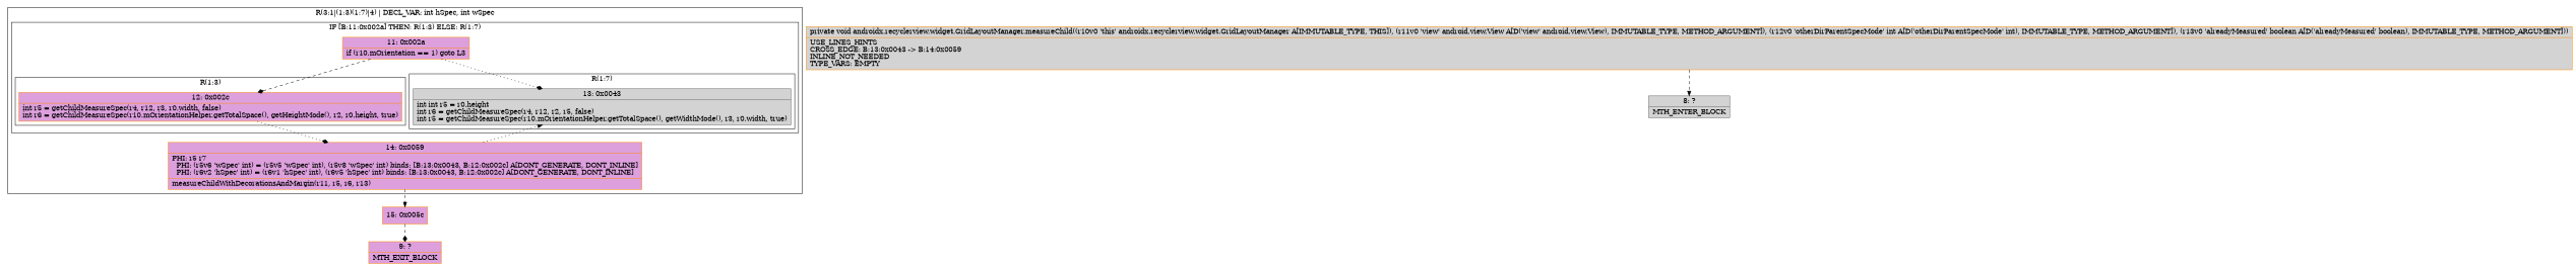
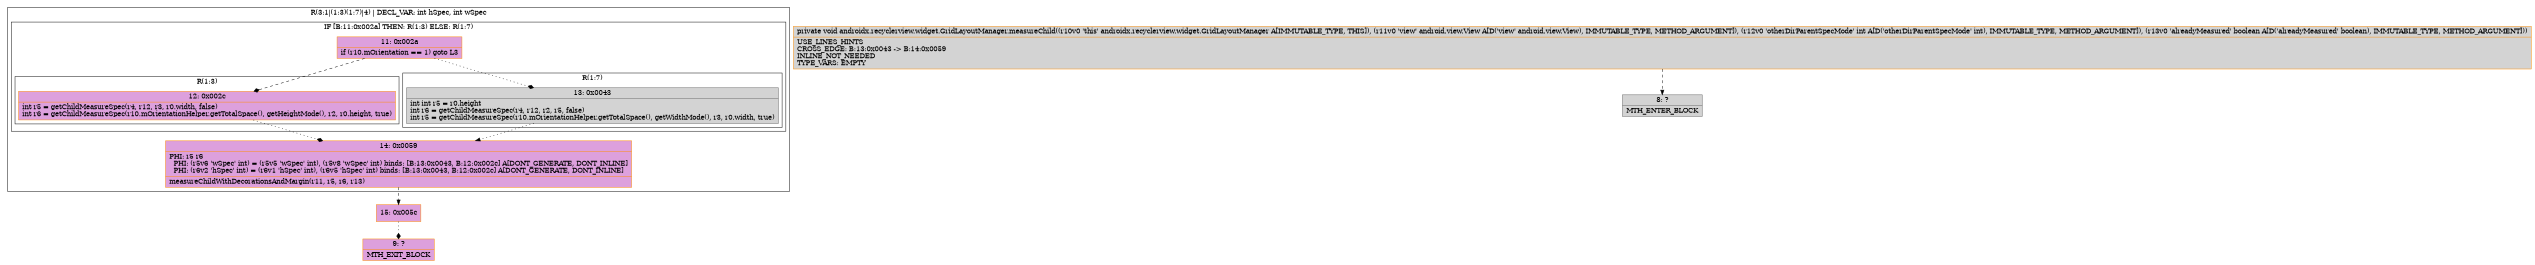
  digraph {
    node [color=darkorange fillcolor=plum shape=record style=filled]
    edge [arrowhead=diamond style=dotted]
    n1 [label="{12\:\ 0x002c|int r5 = getChildMeasureSpec(r4, r12, r3, r0.width, false)\lint r6 = getChildMeasureSpec(r10.mOrientationHelper.getTotalSpace(), getHeightMode(), r2, r0.height, true)\l}"]
    n2 [color=gray40 fillcolor=lightgrey label="{13\:\ 0x0043|int int r5 = r0.height\lint r6 = getChildMeasureSpec(r4, r12, r2, r5, false)\lint r5 = getChildMeasureSpec(r10.mOrientationHelper.getTotalSpace(), getWidthMode(), r3, r0.width, true)\l}"]
    n3 [label="{11\:\ 0x002a|if (r10.mOrientation == 1) goto L3\l}"]
-   n4 [label="{14\:\ 0x0059|PHI: r5 r7 \l  PHI: (r5v6 'wSpec' int) = (r5v5 'wSpec' int), (r5v8 'wSpec' int) binds: [B:13:0x0043, B:12:0x002c] A[DONT_GENERATE, DONT_INLINE]\l  PHI: (r6v2 'hSpec' int) = (r6v1 'hSpec' int), (r6v5 'hSpec' int) binds: [B:13:0x0043, B:12:0x002c] A[DONT_GENERATE, DONT_INLINE]\l|measureChildWithDecorationsAndMargin(r11, r5, r6, r13)\l}"]
+   n4 [label="{14\:\ 0x0059|PHI: r5 r6 \l  PHI: (r5v6 'wSpec' int) = (r5v5 'wSpec' int), (r5v8 'wSpec' int) binds: [B:13:0x0043, B:12:0x002c] A[DONT_GENERATE, DONT_INLINE]\l  PHI: (r6v2 'hSpec' int) = (r6v1 'hSpec' int), (r6v5 'hSpec' int) binds: [B:13:0x0043, B:12:0x002c] A[DONT_GENERATE, DONT_INLINE]\l|measureChildWithDecorationsAndMargin(r11, r5, r6, r13)\l}"]
    n5 [label="{15\:\ 0x005c}"]
    n6 [label="{9\:\ ?|MTH_EXIT_BLOCK\l}"]
    n7 [color=gray40 fillcolor=lightgrey label="{8\:\ ?|MTH_ENTER_BLOCK\l}"]
    n8 [fillcolor=lightgrey label="{private void androidx.recyclerview.widget.GridLayoutManager.measureChild((r10v0 'this' androidx.recyclerview.widget.GridLayoutManager A[IMMUTABLE_TYPE, THIS]), (r11v0 'view' android.view.View A[D('view' android.view.View), IMMUTABLE_TYPE, METHOD_ARGUMENT]), (r12v0 'otherDirParentSpecMode' int A[D('otherDirParentSpecMode' int), IMMUTABLE_TYPE, METHOD_ARGUMENT]), (r13v0 'alreadyMeasured' boolean A[D('alreadyMeasured' boolean), IMMUTABLE_TYPE, METHOD_ARGUMENT]))  | USE_LINES_HINTS\lCROSS_EDGE: B:13:0x0043 \-\> B:14:0x0059\lINLINE_NOT_NEEDED\lTYPE_VARS: EMPTY\l}"]
    subgraph cluster_1 {
      label="R(3:1|(1:3)(1:7)|4) | DECL_VAR: int hSpec, int wSpec\l"
      n4
      subgraph cluster_2 {
        label="IF [B:11:0x002a] THEN: R(1:3) ELSE: R(1:7)"
        n3
        subgraph cluster_3 {
          label="R(1:3)"
          n1
        }
        subgraph cluster_4 {
          label="R(1:7)"
          n2
        }
      }
    }
    n1 -> n4
-   n4 -> n2 [arrowhead=normal]
+   n2 -> n4 [arrowhead=normal]
    n3 -> n1 [style=dashed]
    n3 -> n2
    n4 -> n5 [arrowhead=normal style=dashed]
-   n5 -> n6 [style=dashed]
+   n5 -> n6
    n8 -> n7 [arrowhead=normal style=dashed]
  }
